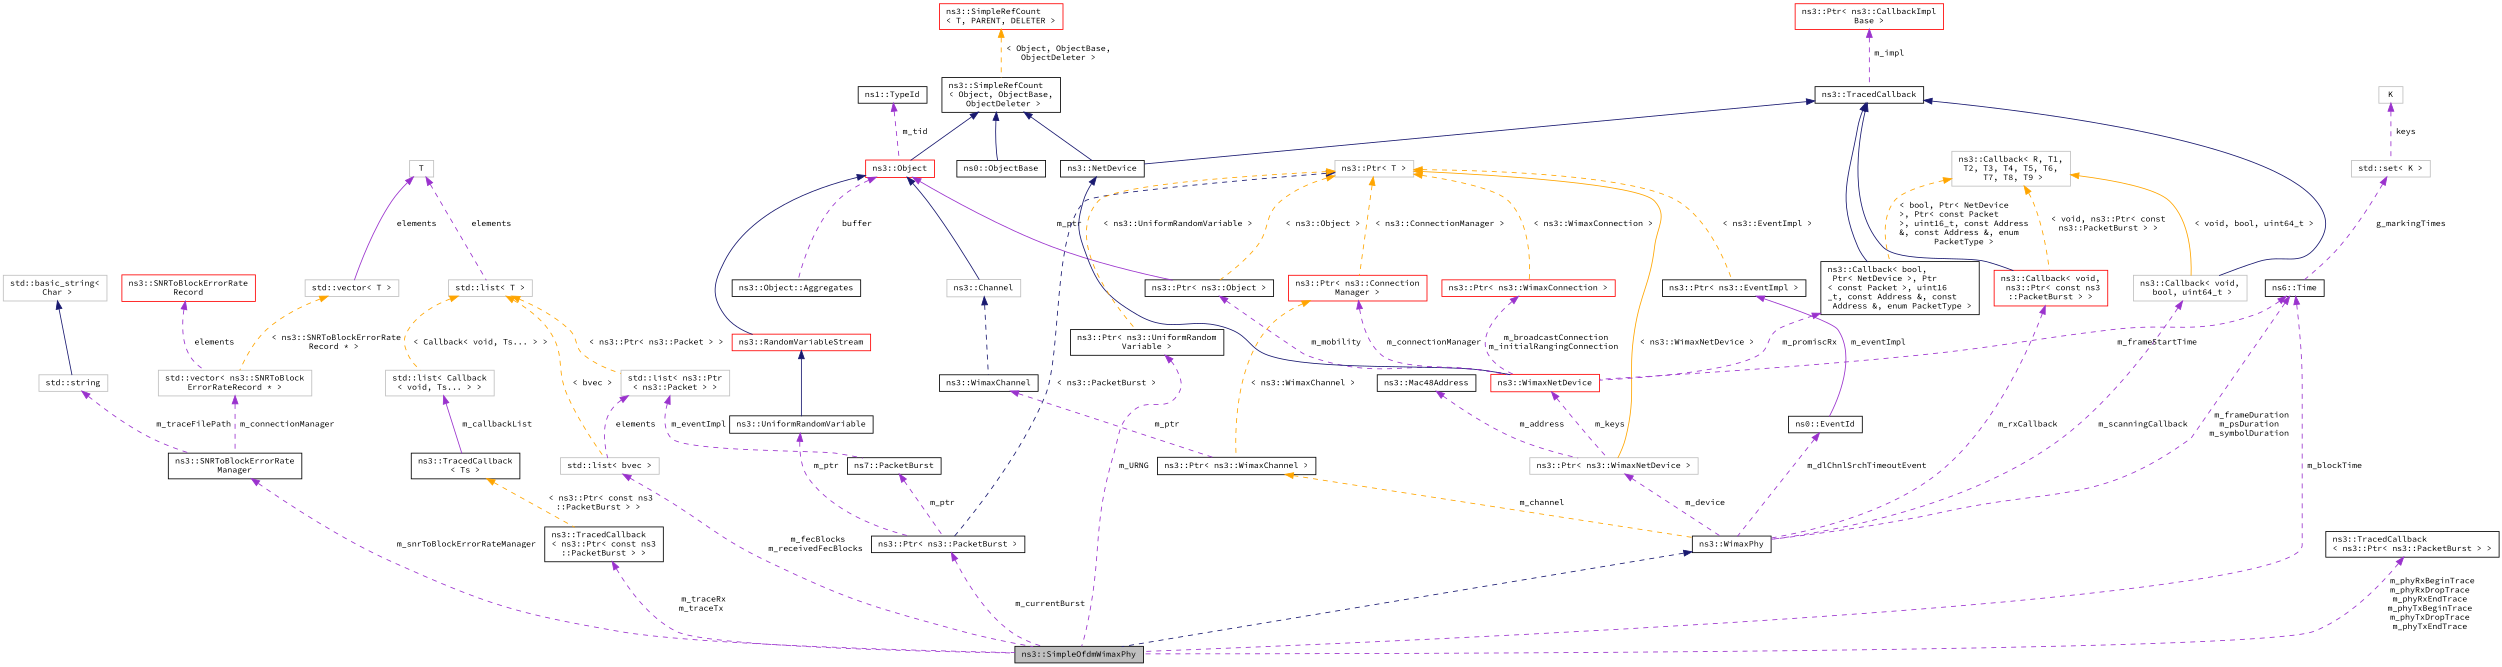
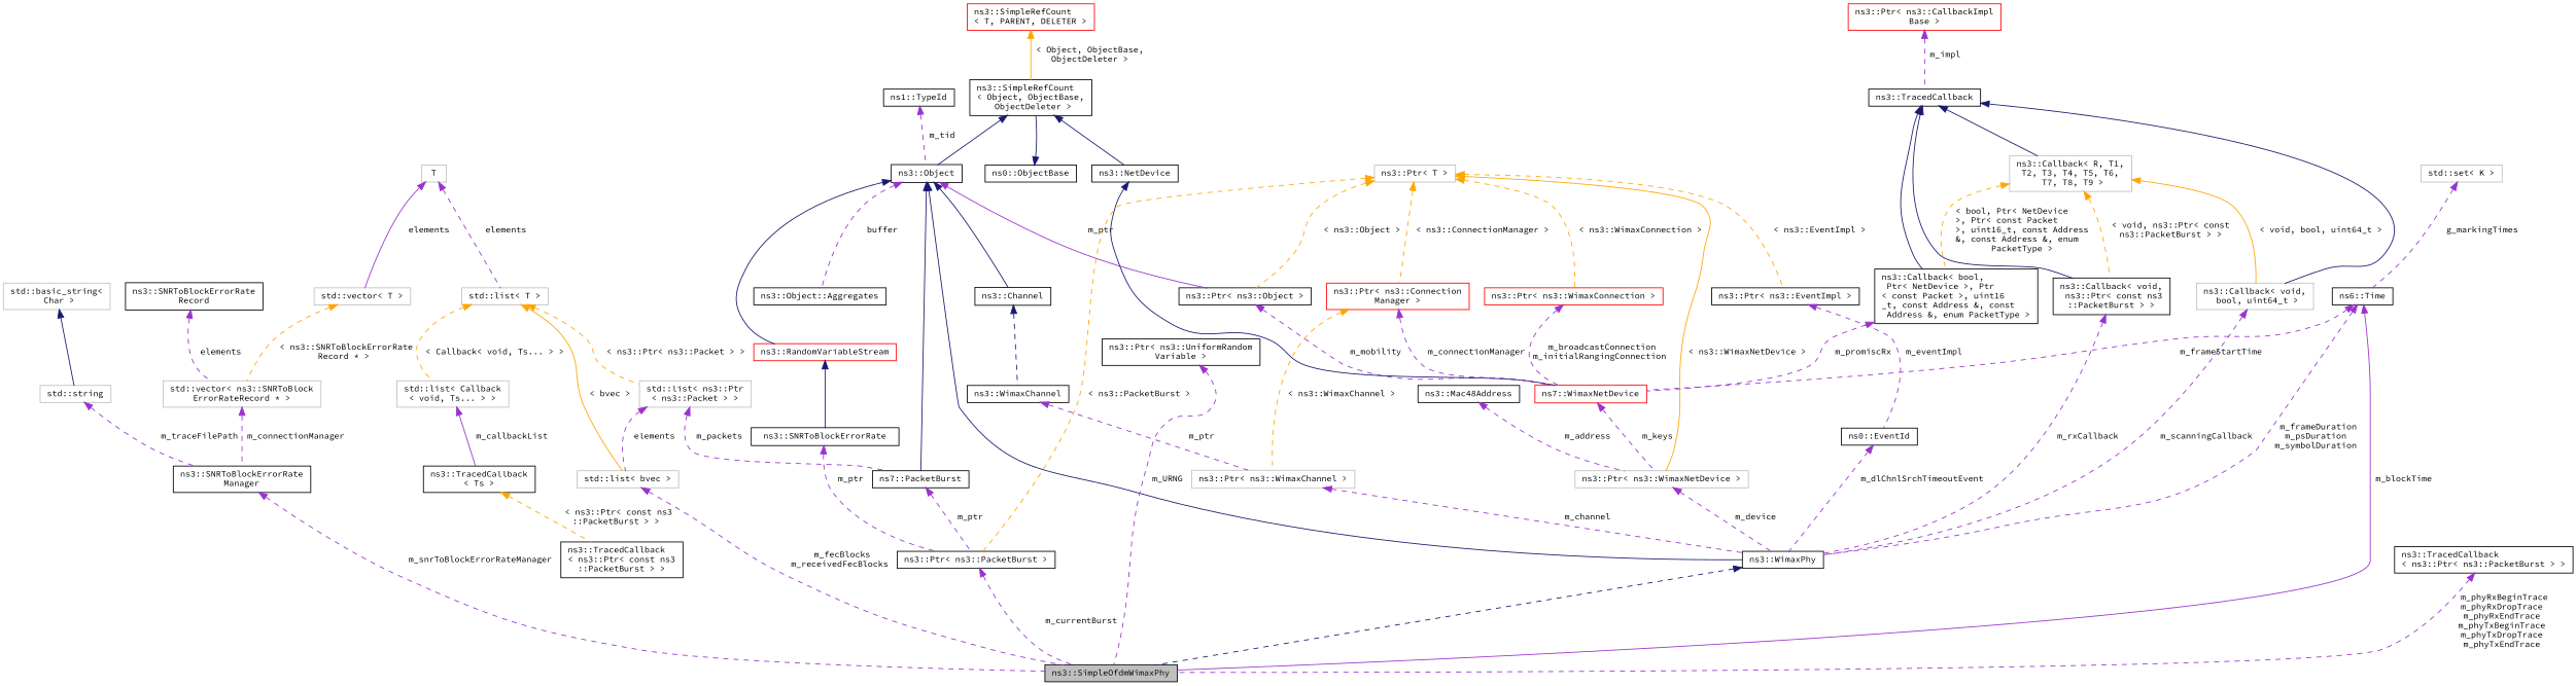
  digraph {
    fontname="Source Code Pro"
    rankdir=TB
    node [color=black fillcolor=white fontname="Source Code Pro" fontsize=10 shape=record style=filled]
    edge [color=darkorchid3 dir=back fontname="Source Code Pro" fontsize=10 labelfontname=Helvetica labelfontsize=10 style=dashed]
    n1 [fillcolor=grey75 fontcolor=black height=0.2 label="ns3::SimpleOfdmWimaxPhy" width=0.4]
    n2 [height=0.2 label="ns3::WimaxPhy" width=0.4]
-   n3 [color=red height=0.2 label="ns3::Object" width=0.4]
+   n3 [height=0.2 label="ns3::Object" width=0.4]
    n4 [height=0.2 label="ns3::Object::Aggregates" width=0.4]
-   n5 [color=grey75 height=0.2 label="ns3::Channel" width=0.4]
+   n5 [height=0.2 label="ns3::Channel" width=0.4]
    n6 [height=0.2 label="ns3::Ptr\< ns3::Object \>" width=0.4]
    n7 [color=red height=0.2 label="ns3::RandomVariableStream" width=0.4]
    n8 [height=0.2 label="ns7::PacketBurst" width=0.4]
    n9 [height=0.2 label="ns3::WimaxChannel" width=0.4]
    n10 [height=0.2 label="ns3::NetDevice" width=0.4]
-   n11 [color=red height=0.2 label="ns3::WimaxNetDevice" width=0.4]
-   n12 [height=0.2 label="ns3::UniformRandomVariable" width=0.4]
+   n11 [color=red height=0.2 label="ns7::WimaxNetDevice" width=0.4]
+   n12 [height=0.2 label="ns3::SNRToBlockErrorRate" width=0.4]
    n13 [height=0.2 label="ns3::Ptr\< ns3::PacketBurst \>" width=0.4]
    n14 [height=0.2 label="ns3::SimpleRefCount\l\< Object, ObjectBase,\l ObjectDeleter \>" width=0.4]
    n15 [height=0.2 label="ns0::ObjectBase" width=0.4]
    n16 [color=red height=0.2 label="ns3::SimpleRefCount\l\< T, PARENT, DELETER \>" width=0.4]
    n17 [height=0.2 label="ns1::TypeId" width=0.4]
-   n18 [height=0.2 label="ns3::Ptr\< ns3::WimaxChannel \>" width=0.4]
+   n18 [color=grey75 height=0.2 label="ns3::Ptr\< ns3::WimaxChannel \>" width=0.4]
    n19 [color=grey75 height=0.2 label="ns3::Ptr\< T \>" width=0.4]
    n20 [height=0.2 label="ns3::Ptr\< ns3::EventImpl \>" width=0.4]
    n21 [color=grey75 height=0.2 label="ns3::Ptr\< ns3::WimaxNetDevice \>" width=0.4]
    n22 [color=red height=0.2 label="ns3::Ptr\< ns3::WimaxConnection \>" width=0.4]
    n23 [color=red height=0.2 label="ns3::Ptr\< ns3::Connection\lManager \>" width=0.4]
    n24 [height=0.2 label="ns3::Ptr\< ns3::UniformRandom\lVariable \>" width=0.4]
    n25 [color=red height=0.2 label="ns3::Ptr\< ns3::CallbackImpl\lBase \>" width=0.4]
    n26 [height=0.2 label="ns3::TracedCallback" width=0.4]
    n27 [height=0.2 label="ns0::EventId" width=0.4]
-   n28 [color=red height=0.2 label="ns3::Callback\< void,\l ns3::Ptr\< const ns3\l::PacketBurst \> \>" width=0.4]
+   n28 [height=0.2 label="ns3::Callback\< void,\l ns3::Ptr\< const ns3\l::PacketBurst \> \>" width=0.4]
    n29 [color=grey75 height=0.2 label="ns3::Callback\< R, T1,\l T2, T3, T4, T5, T6,\l T7, T8, T9 \>" width=0.4]
    n30 [color=grey75 height=0.2 label="ns3::Callback\< void,\l bool, uint64_t \>" width=0.4]
    n31 [height=0.2 label="ns3::Callback\< bool,\l Ptr\< NetDevice \>, Ptr\l\< const Packet \>, uint16\l_t, const Address &, const\l Address &, enum PacketType \>" width=0.4]
    n32 [height=0.2 label="ns6::Time" width=0.4]
    n33 [color=grey75 height=0.2 label="std::set\< K \>" width=0.4]
-   n34 [color=grey75 height=0.2 label=K width=0.4]
    n35 [height=0.2 label="ns3::Mac48Address" width=0.4]
    n36 [color=grey75 height=0.2 label="std::string" width=0.4]
    n37 [height=0.2 label="ns3::SNRToBlockErrorRate\lManager" width=0.4]
    n38 [color=grey75 height=0.2 label="std::basic_string\<\l Char \>" width=0.4]
    n39 [height=0.2 label="ns3::TracedCallback\l\< ns3::Ptr\< ns3::PacketBurst \> \>" width=0.4]
    n40 [height=0.2 label="ns3::TracedCallback\l\< Ts \>" width=0.4]
    n41 [height=0.2 label="ns3::TracedCallback\l\< ns3::Ptr\< const ns3\l::PacketBurst \> \>" width=0.4]
    n42 [color=grey75 height=0.2 label="std::list\< Callback\l\< void, Ts... \> \>" width=0.4]
    n43 [color=grey75 height=0.2 label="std::list\< T \>" width=0.4]
    n44 [color=grey75 height=0.2 label="std::list\< bvec \>" width=0.4]
    n45 [color=grey75 height=0.2 label="std::list\< ns3::Ptr\l\< ns3::Packet \> \>" width=0.4]
    n46 [color=grey75 height=0.2 label=T width=0.4]
    n47 [color=grey75 height=0.2 label="std::vector\< T \>" width=0.4]
    n48 [color=grey75 height=0.2 label="std::vector\< ns3::SNRToBlock\lErrorRateRecord * \>" width=0.4]
-   n49 [color=red height=0.2 label="ns3::SNRToBlockErrorRate\lRecord" width=0.4]
+   n49 [height=0.2 label="ns3::SNRToBlockErrorRate\lRecord" width=0.4]
    n2 -> n1 [color=midnightblue]
+   n3 -> n2 [color=midnightblue style=solid]
    n3 -> n4 [label=" buffer"]
    n3 -> n5 [color=midnightblue style=solid]
    n3 -> n6 [label=" m_ptr" style=solid]
    n3 -> n7 [color=midnightblue style=solid]
+   n3 -> n8 [color=midnightblue style=solid]
    n5 -> n9 [color=midnightblue]
    n6 -> n11 [label=" m_mobility"]
    n7 -> n12 [color=midnightblue style=solid]
    n8 -> n13 [label=" m_ptr"]
    n9 -> n18 [label=" m_ptr"]
    n10 -> n11 [color=midnightblue style=solid]
    n11 -> n21 [label=" m_keys"]
    n12 -> n13 [label=" m_ptr"]
    n13 -> n1 [label=" m_currentBurst"]
    n14 -> n3 [color=midnightblue style=solid]
    n14 -> n10 [color=midnightblue style=solid]
-   n14 -> n15 [color=midnightblue style=solid]
-   n16 -> n14 [color=orange label=" \< Object, ObjectBase,\l ObjectDeleter \>"]
+   n15 -> n14 [color=midnightblue style=solid]
+   n16 -> n14 [color=orange label=" \< Object, ObjectBase,\l ObjectDeleter \>" style=solid]
    n17 -> n3 [label=" m_tid"]
-   n18 -> n2 [color=orange label=" m_channel"]
+   n18 -> n2 [label=" m_channel"]
    n19 -> n6 [color=orange label=" \< ns3::Object \>"]
-   n19 -> n13 [color=midnightblue label=" \< ns3::PacketBurst \>"]
+   n19 -> n13 [color=orange label=" \< ns3::PacketBurst \>"]
    n19 -> n20 [color=orange label=" \< ns3::EventImpl \>"]
    n19 -> n21 [color=orange label=" \< ns3::WimaxNetDevice \>" style=solid]
    n19 -> n22 [color=orange label=" \< ns3::WimaxConnection \>"]
    n19 -> n23 [color=orange label=" \< ns3::ConnectionManager \>"]
-   n19 -> n24 [color=orange label=" \< ns3::UniformRandomVariable \>"]
-   n20 -> n27 [label=" m_eventImpl" style=solid]
+   n20 -> n27 [label=" m_eventImpl"]
    n21 -> n2 [label=" m_device"]
    n22 -> n11 [label=" m_broadcastConnection\nm_initialRangingConnection"]
    n23 -> n11 [label=" m_connectionManager"]
    n23 -> n18 [color=orange label=" \< ns3::WimaxChannel \>"]
    n24 -> n1 [label=" m_URNG"]
    n25 -> n26 [label=" m_impl"]
    n26 -> n28 [color=midnightblue style=solid]
-   n26 -> n10 [color=midnightblue style=solid]
+   n26 -> n29 [color=midnightblue style=solid]
    n26 -> n30 [color=midnightblue style=solid]
    n26 -> n31 [color=midnightblue style=solid]
    n27 -> n2 [label=" m_dlChnlSrchTimeoutEvent"]
    n28 -> n2 [label=" m_rxCallback"]
    n29 -> n28 [color=orange label=" \< void, ns3::Ptr\< const\l ns3::PacketBurst \> \>"]
    n29 -> n30 [color=orange label=" \< void, bool, uint64_t \>" style=solid]
    n29 -> n31 [color=orange label=" \< bool, Ptr\< NetDevice\l \>, Ptr\< const Packet\l \>, uint16_t, const Address\l &, const Address &, enum\l PacketType \>"]
    n30 -> n2 [label=" m_scanningCallback"]
    n31 -> n11 [label=" m_promiscRx"]
-   n32 -> n1 [label=" m_blockTime"]
+   n32 -> n1 [label=" m_blockTime" style=solid]
    n32 -> n2 [label=" m_frameDuration\nm_psDuration\nm_symbolDuration"]
    n32 -> n11 [label=" m_frameStartTime"]
    n33 -> n32 [label=" g_markingTimes"]
-   n34 -> n33 [label=" keys"]
    n35 -> n21 [label=" m_address"]
    n36 -> n37 [label=" m_traceFilePath"]
    n37 -> n1 [label=" m_snrToBlockErrorRateManager"]
    n38 -> n36 [color=midnightblue style=solid]
    n39 -> n1 [label=" m_phyRxBeginTrace\nm_phyRxDropTrace\nm_phyRxEndTrace\nm_phyTxBeginTrace\nm_phyTxDropTrace\nm_phyTxEndTrace"]
    n40 -> n41 [color=orange label=" \< ns3::Ptr\< const ns3\l::PacketBurst \> \>"]
-   n41 -> n1 [label=" m_traceRx\nm_traceTx"]
    n42 -> n40 [label=" m_callbackList" style=solid]
    n43 -> n42 [color=orange label=" \< Callback\< void, Ts... \> \>"]
-   n43 -> n44 [color=orange label=" \< bvec \>"]
+   n43 -> n44 [color=orange label=" \< bvec \>" style=solid]
    n43 -> n45 [color=orange label=" \< ns3::Ptr\< ns3::Packet \> \>"]
    n44 -> n1 [label=" m_fecBlocks\nm_receivedFecBlocks"]
-   n45 -> n8 [label=" m_eventImpl"]
+   n45 -> n8 [label=" m_packets"]
    n45 -> n44 [label=" elements"]
    n46 -> n43 [label=" elements"]
    n46 -> n47 [label=" elements" style=solid]
    n47 -> n48 [color=orange label=" \< ns3::SNRToBlockErrorRate\lRecord * \>"]
    n48 -> n37 [label=" m_connectionManager"]
    n49 -> n48 [label=" elements"]
  }
